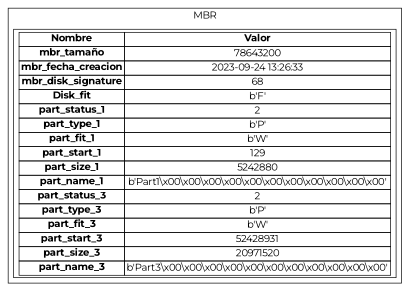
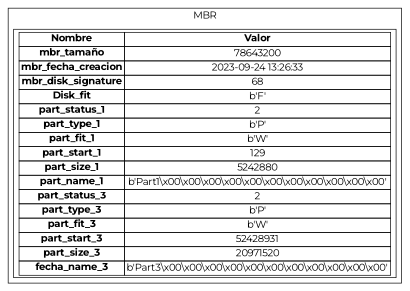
  digraph {
    fontname=Montserrat
-   n1 [label=< <table border='0' cellborder='1' cellspacing='0' width='300' height='200'> <tr>  <td width='150'> <b>Nombre</b> </td> <td width='150'> <b>Valor</b> </td>  </tr> <tr>  <td><b>mbr_tamaño</b></td><td>78643200</td>  </tr> <tr>  <td><b>mbr_fecha_creacion</b></td> <td>2023-09-24 13:26:33</td>  </tr> <tr>  <td><b>mbr_disk_signature</b></td> <td>68</td>  </tr> <tr>  <td><b>Disk_fit</b></td> <td>b'F'</td>  </tr> <tr>  <td><b>part_status_1</b></td> <td>2</td>  </tr> <tr>  <td><b>part_type_1</b></td> <td>b'P'</td>  </tr> <tr>  <td><b>part_fit_1</b></td> <td>b'W'</td>  </tr> <tr>  <td><b>part_start_1</b></td> <td>129</td>  </tr> <tr>  <td><b>part_size_1</b></td> <td>5242880</td>  </tr> <tr>  <td><b>part_name_1</b></td> <td>b'Part1\x00\x00\x00\x00\x00\x00\x00\x00\x00\x00\x00'</td>  </tr> <tr>  <td><b>part_status_3</b></td> <td>2</td>  </tr> <tr>  <td><b>part_type_3</b></td> <td>b'P'</td>  </tr> <tr>  <td><b>part_fit_3</b></td> <td>b'W'</td>  </tr> <tr>  <td><b>part_start_3</b></td> <td>52428931</td>  </tr> <tr>  <td><b>part_size_3</b></td> <td>20971520</td>  </tr> <tr>  <td><b>part_name_3</b></td> <td>b'Part3\x00\x00\x00\x00\x00\x00\x00\x00\x00\x00\x00'</td>  </tr> </table> > shape=box fontname=Montserrat]
+   n1 [label=< <table border='0' cellborder='1' cellspacing='0' width='300' height='200'> <tr>  <td width='150'> <b>Nombre</b> </td> <td width='150'> <b>Valor</b> </td>  </tr> <tr>  <td><b>mbr_tamaño</b></td><td>78643200</td>  </tr> <tr>  <td><b>mbr_fecha_creacion</b></td> <td>2023-09-24 13:26:33</td>  </tr> <tr>  <td><b>mbr_disk_signature</b></td> <td>68</td>  </tr> <tr>  <td><b>Disk_fit</b></td> <td>b'F'</td>  </tr> <tr>  <td><b>part_status_1</b></td> <td>2</td>  </tr> <tr>  <td><b>part_type_1</b></td> <td>b'P'</td>  </tr> <tr>  <td><b>part_fit_1</b></td> <td>b'W'</td>  </tr> <tr>  <td><b>part_start_1</b></td> <td>129</td>  </tr> <tr>  <td><b>part_size_1</b></td> <td>5242880</td>  </tr> <tr>  <td><b>part_name_1</b></td> <td>b'Part1\x00\x00\x00\x00\x00\x00\x00\x00\x00\x00\x00'</td>  </tr> <tr>  <td><b>part_status_3</b></td> <td>2</td>  </tr> <tr>  <td><b>part_type_3</b></td> <td>b'P'</td>  </tr> <tr>  <td><b>part_fit_3</b></td> <td>b'W'</td>  </tr> <tr>  <td><b>part_start_3</b></td> <td>52428931</td>  </tr> <tr>  <td><b>part_size_3</b></td> <td>20971520</td>  </tr> <tr>  <td><b>fecha_name_3</b></td> <td>b'Part3\x00\x00\x00\x00\x00\x00\x00\x00\x00\x00\x00'</td>  </tr> </table> > shape=box fontname=Montserrat]
    subgraph cluster_1 {
      label=MBR
      n1
    }
  }
